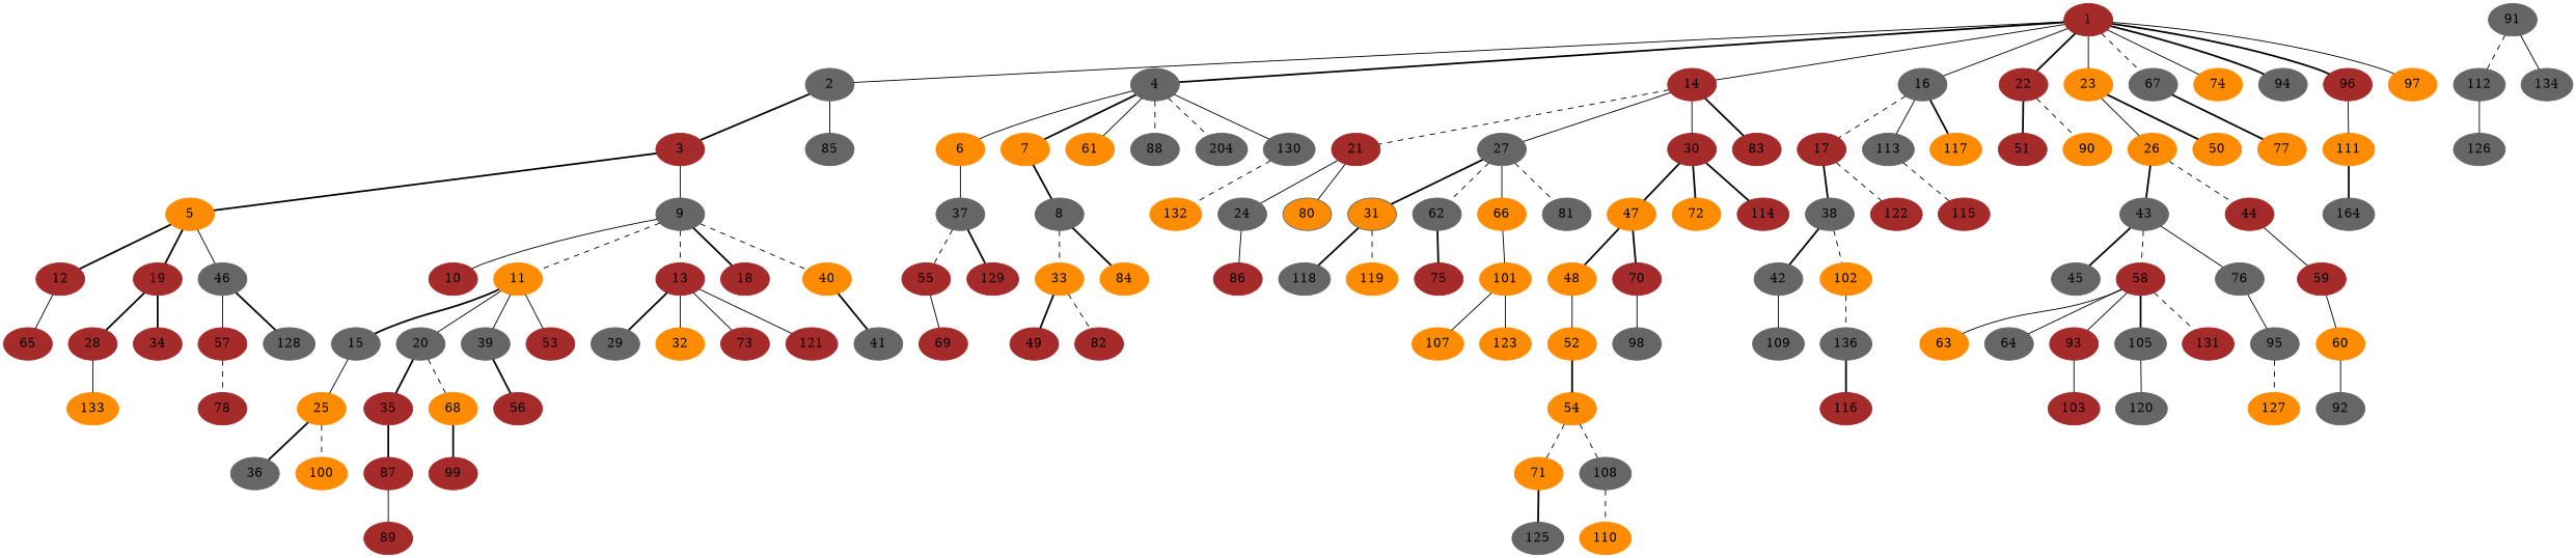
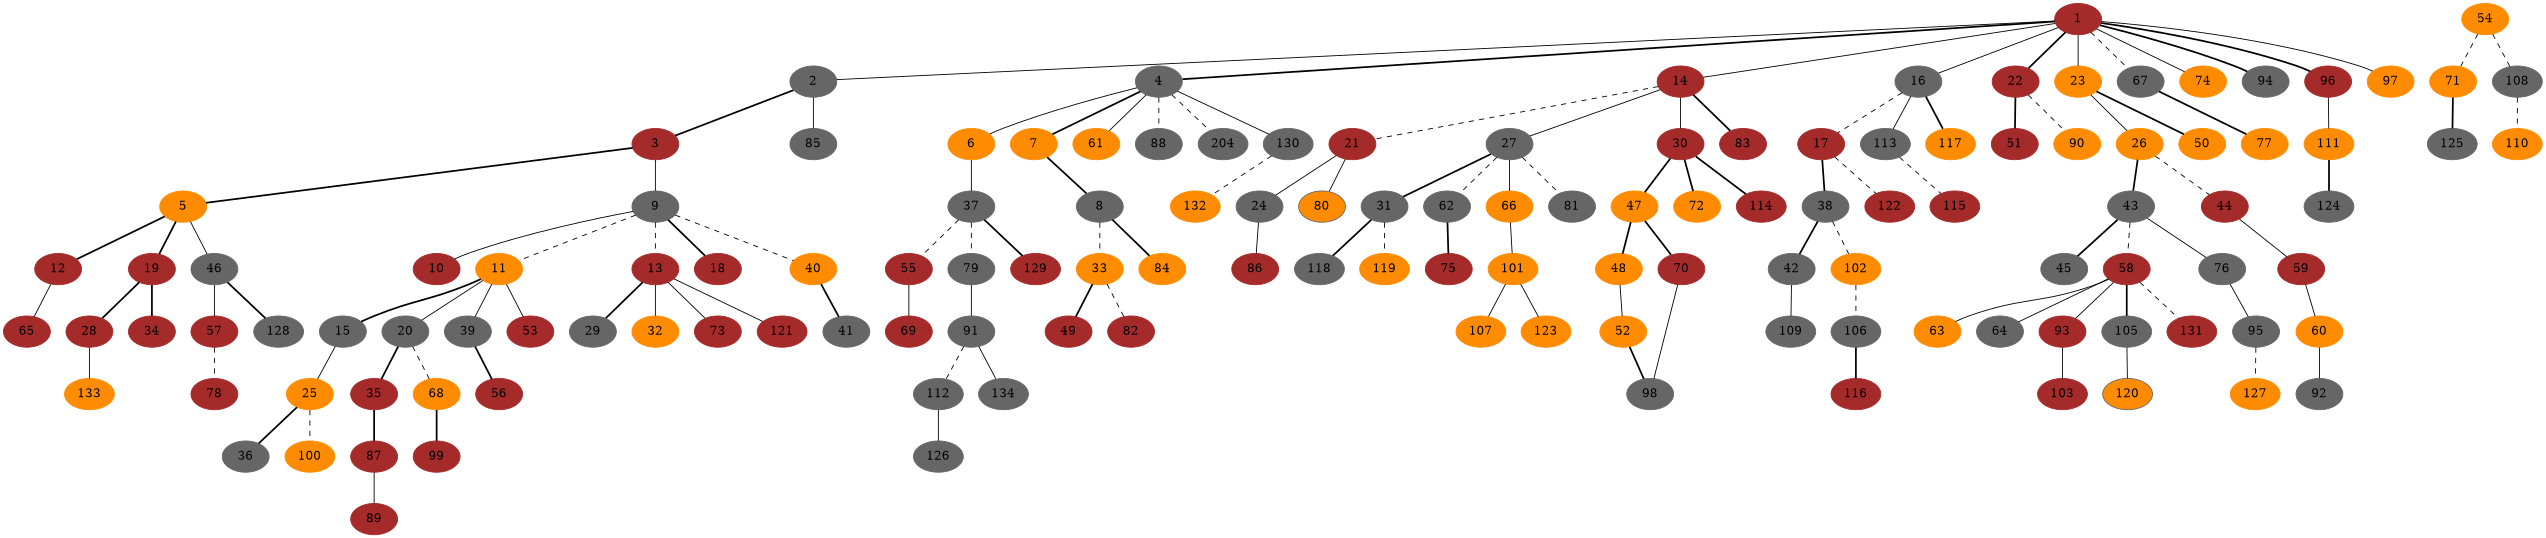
  graph {
    node [color=gray40 style=filled]
    edge [style=solid]
    1 [color=brown]
    2
    4
    14 [color=brown]
    16
    22 [color=brown]
    23 [color=darkorange]
    67
    74 [color=darkorange]
    94
    96 [color=brown]
    97 [color=darkorange]
    3 [color=brown]
    85
    6 [color=darkorange]
    7 [color=darkorange]
    61 [color=darkorange]
    88
    n19 [label=204]
    130
    21 [color=brown]
    27
    30 [color=brown]
    83 [color=brown]
    17 [color=brown]
    113
    117 [color=darkorange]
    51 [color=brown]
    90 [color=darkorange]
    26 [color=darkorange]
    50 [color=darkorange]
    77 [color=darkorange]
    111 [color=darkorange]
    5 [color=darkorange]
    9
    12 [color=brown]
    19 [color=brown]
    46
    10 [color=brown]
    11 [color=darkorange]
    13 [color=brown]
    18 [color=brown]
    40 [color=darkorange]
    37
    8
    132 [color=darkorange]
    65 [color=brown]
    28 [color=brown]
    34 [color=brown]
    57 [color=brown]
    128
    55 [color=brown]
+   79
    129 [color=brown]
    33 [color=darkorange]
    84 [color=darkorange]
    49 [color=brown]
    82 [color=brown]
    15
    20
    39
    53 [color=brown]
    29
    32 [color=darkorange]
    73 [color=brown]
    121 [color=brown]
    41
    25 [color=darkorange]
    35 [color=brown]
    68 [color=darkorange]
    56 [color=brown]
    24
    80 [fillcolor=darkorange]
-   31 [fillcolor=darkorange]
+   31
    62
    66 [color=darkorange]
    81
    47 [color=darkorange]
    72 [color=darkorange]
    114 [color=brown]
    36
    100 [color=darkorange]
    38
    122 [color=brown]
    115 [color=brown]
    42
    102 [color=darkorange]
    133 [color=darkorange]
    87 [color=brown]
    99 [color=brown]
    86 [color=brown]
    43
    44 [color=brown]
    45
    58 [color=brown]
    76
    59 [color=brown]
    118
    119 [color=darkorange]
    75 [color=brown]
    101 [color=darkorange]
    48 [color=darkorange]
    70 [color=brown]
    89 [color=brown]
    69 [color=brown]
    91
    109
-   106 [label=136]
+   106
    63 [color=darkorange]
    64
    93 [color=brown]
    105
    131 [color=brown]
    95
    60 [color=darkorange]
    78 [color=brown]
    52 [color=darkorange]
    98
    54 [color=darkorange]
    71 [color=darkorange]
    108
    125
    110 [color=darkorange]
    103 [color=brown]
-   120
+   120 [fillcolor=darkorange]
    92
    107 [color=darkorange]
    123 [color=darkorange]
    127 [color=darkorange]
    112
    134
    126
-   124 [label=164]
+   124
    116 [color=brown]
    1 -- 2
    1 -- 4 [style=bold]
    1 -- 14
    1 -- 16
    1 -- 22 [style=bold]
    1 -- 23
    1 -- 67 [style=dashed]
    1 -- 74
    1 -- 94 [style=bold]
    1 -- 96 [style=bold]
    1 -- 97
    2 -- 3 [style=bold]
    2 -- 85
    4 -- 6
    4 -- 7 [style=bold]
    4 -- 61
    4 -- 88 [style=dashed]
    4 -- n19 [style=dashed]
    4 -- 130
    14 -- 21 [style=dashed]
    14 -- 27
    14 -- 30
    14 -- 83 [style=bold]
    16 -- 17 [style=dashed]
    16 -- 113
    16 -- 117 [style=bold]
    22 -- 51 [style=bold]
    22 -- 90 [style=dashed]
    23 -- 26
    23 -- 50 [style=bold]
    67 -- 77 [style=bold]
    96 -- 111
    3 -- 5 [style=bold]
    3 -- 9
    6 -- 37
    7 -- 8 [style=bold]
    130 -- 132 [style=dashed]
    21 -- 24
    21 -- 80
    27 -- 31 [style=bold]
    27 -- 62 [style=dashed]
    27 -- 66
    27 -- 81 [style=dashed]
    30 -- 47 [style=bold]
    30 -- 72 [style=bold]
    30 -- 114 [style=bold]
    17 -- 38 [style=bold]
    17 -- 122 [style=dashed]
    113 -- 115 [style=dashed]
    26 -- 43 [style=bold]
    26 -- 44 [style=dashed]
    111 -- 124 [style=bold]
    5 -- 12 [style=bold]
    5 -- 19 [style=bold]
    5 -- 46
    9 -- 10
    9 -- 11 [style=dashed]
    9 -- 13 [style=dashed]
    9 -- 18 [style=bold]
    9 -- 40 [style=dashed]
    12 -- 65
    19 -- 28 [style=bold]
    19 -- 34 [style=bold]
    46 -- 57
    46 -- 128 [style=bold]
    11 -- 15 [style=bold]
    11 -- 20
    11 -- 39
    11 -- 53
    13 -- 29 [style=bold]
    13 -- 32
    13 -- 73
    13 -- 121
    40 -- 41 [style=bold]
    37 -- 55 [style=dashed]
+   37 -- 79 [style=dashed]
    37 -- 129 [style=bold]
    8 -- 33 [style=dashed]
    8 -- 84 [style=bold]
    28 -- 133
    57 -- 78 [style=dashed]
    55 -- 69
+   79 -- 91
    33 -- 49 [style=bold]
    33 -- 82 [style=dashed]
    15 -- 25
    20 -- 35 [style=bold]
    20 -- 68 [style=dashed]
    39 -- 56 [style=bold]
    25 -- 36 [style=bold]
    25 -- 100 [style=dashed]
    35 -- 87 [style=bold]
    68 -- 99 [style=bold]
    24 -- 86
    31 -- 118 [style=bold]
    31 -- 119 [style=dashed]
    62 -- 75 [style=bold]
    66 -- 101
    47 -- 48 [style=bold]
    47 -- 70 [style=bold]
    38 -- 42 [style=bold]
    38 -- 102 [style=dashed]
    42 -- 109
    102 -- 106 [style=dashed]
    87 -- 89
    43 -- 45 [style=bold]
    43 -- 58 [style=dashed]
    43 -- 76
    44 -- 59
    58 -- 63
    58 -- 64
    58 -- 93
    58 -- 105 [style=bold]
    58 -- 131 [style=dashed]
    76 -- 95
    59 -- 60
    101 -- 107
    101 -- 123
    48 -- 52
    70 -- 98
    91 -- 112 [style=dashed]
    91 -- 134
    106 -- 116 [style=bold]
    93 -- 103
    105 -- 120
    95 -- 127 [style=dashed]
    60 -- 92
-   52 -- 54 [style=bold]
+   52 -- 98 [style=bold]
    54 -- 71 [style=dashed]
    54 -- 108 [style=dashed]
    71 -- 125 [style=bold]
    108 -- 110 [style=dashed]
    112 -- 126
  }
